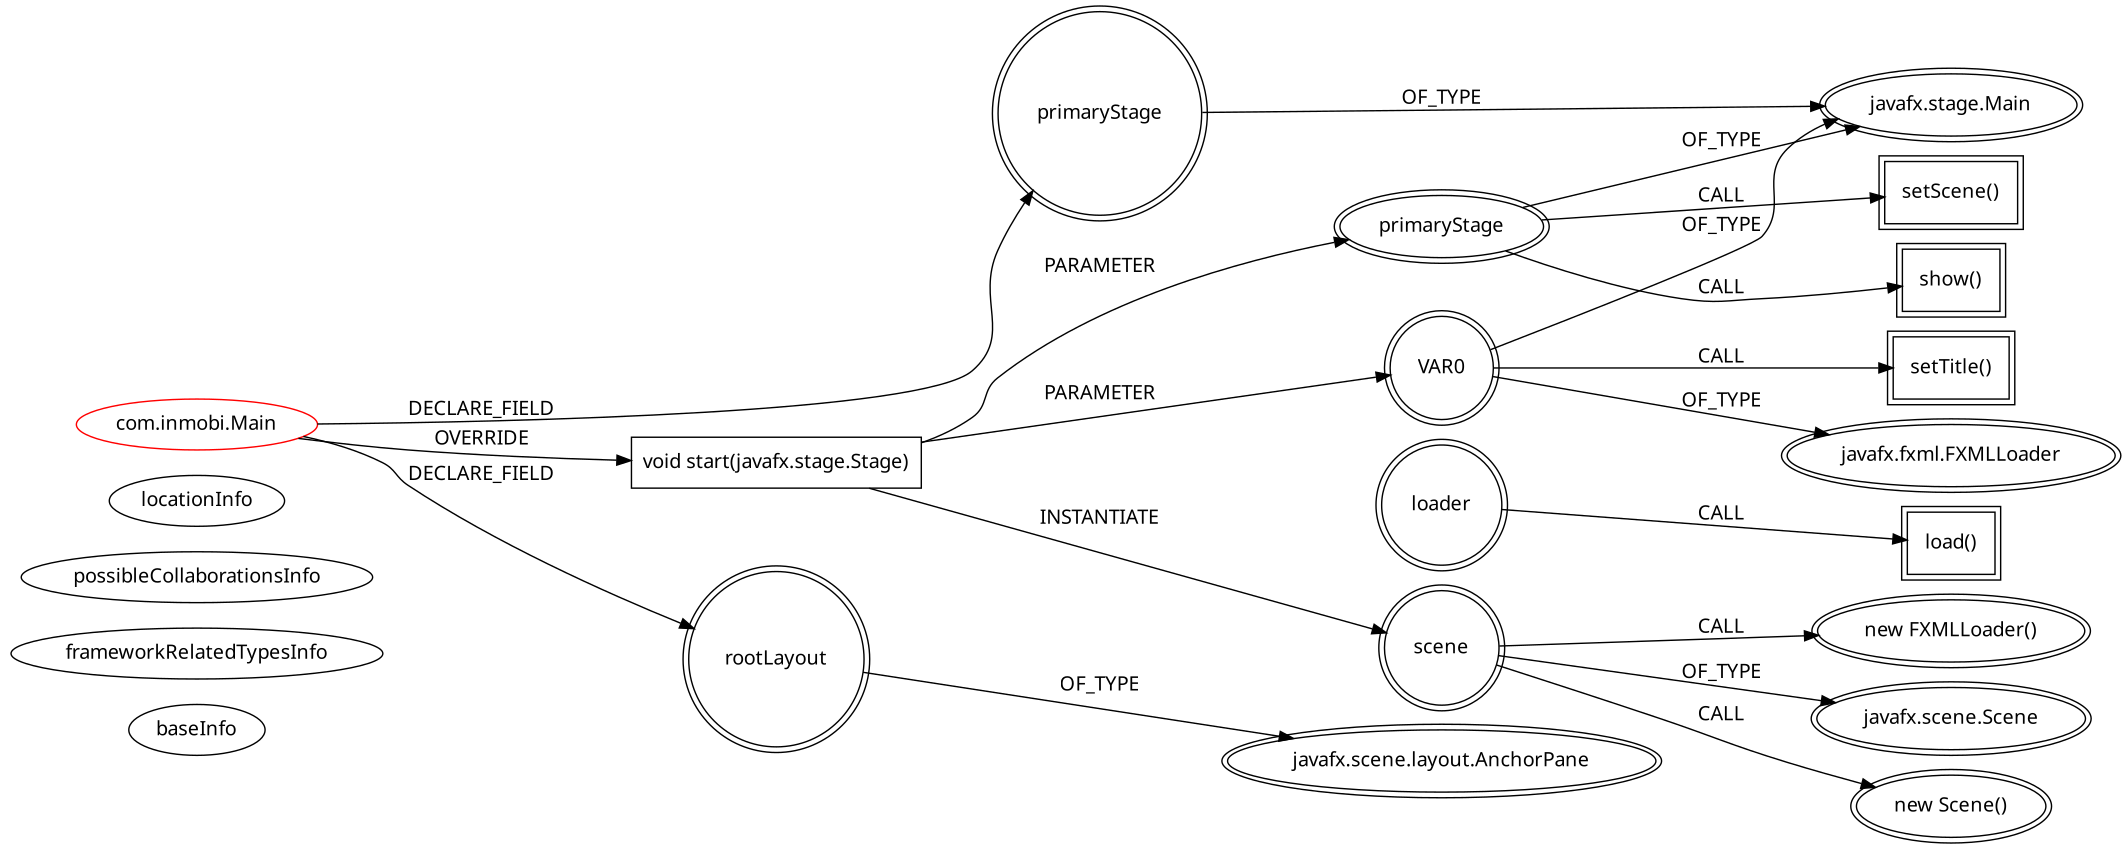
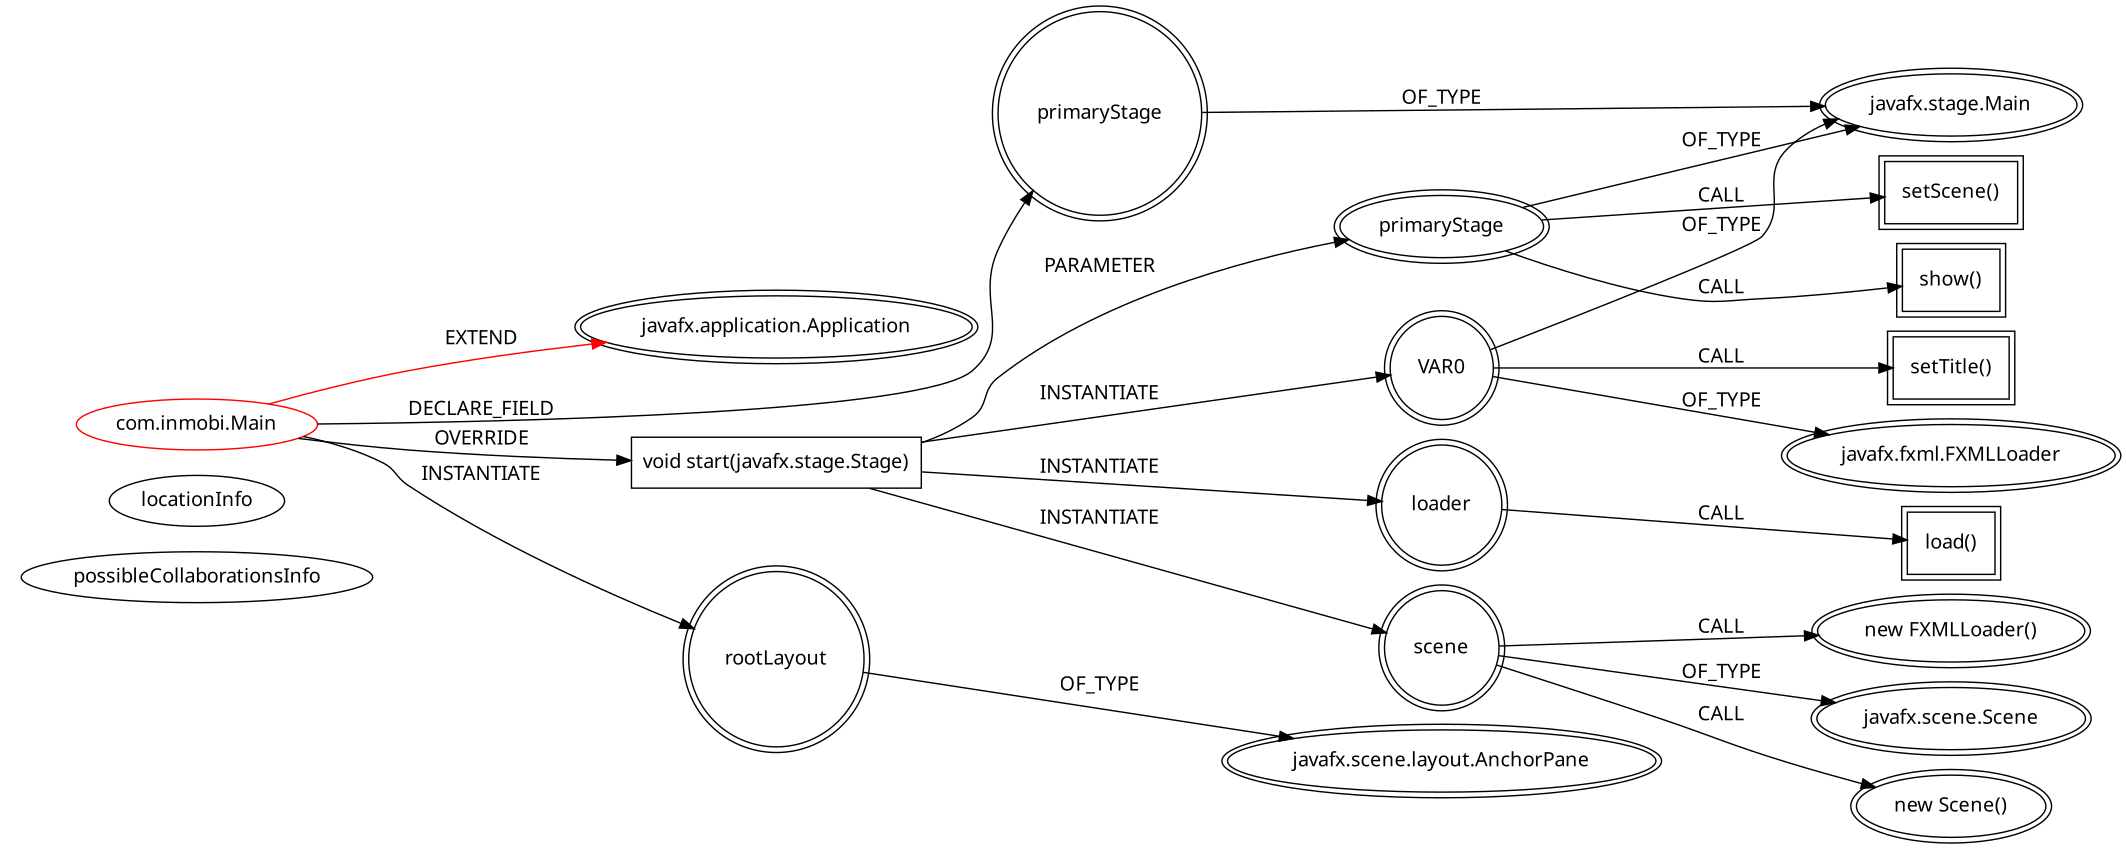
  digraph {
    fontname="Noto Sans"
    rankdir=LR
    node [fontname="Noto Sans" isFrameworkType=true vertexType=FRAMEWORK_CLASS_TYPE peripheries=2]
    edge [fontname="Noto Sans"]
-   baseInfo [category=extension_graph graphId=4317 isAnonymous=false possibleRelation=false isFrameworkType="" vertexType="" peripheries=""]
-   frameworkRelatedTypesInfo [0="javafx.application.Application" isFrameworkType="" vertexType="" peripheries=""]
    possibleCollaborationsInfo [isFrameworkType="" vertexType="" peripheries=""]
    locationInfo [contextSignature=Main filePath="/susheels-App-Recommender/App-Recommender-master/src/com/inmobi/Main.java" graphId=4317 projectName="susheels-App-Recommender" isFrameworkType="" vertexType="" peripheries=""]
    n5 [color=red isFrameworkType=false label="com.inmobi.Main" vertexType=ROOT_CLIENT_CLASS_DECLARATION peripheries=""]
+   n6 [label="javafx.application.Application"]
    n7 [label=primaryStage shape=circle vertexType=FIELD_DECLARATION]
    n8 [label=rootLayout shape=circle vertexType=FIELD_DECLARATION]
    n9 [isFrameworkType=false label="void start(javafx.stage.Stage)" shape=box vertexType=OVERRIDING_METHOD_DECLARATION peripheries=""]
    n10 [label="javafx.stage.Main"]
    n11 [label="javafx.scene.layout.AnchorPane"]
    n12 [label=primaryStage vertexType=PARAMETER_DECLARATION]
    n13 [label=VAR0 shape=circle vertexType=VARIABLE_EXPRESION]
    n14 [label=loader shape=circle vertexType=VARIABLE_EXPRESION]
    n15 [label=scene shape=circle vertexType=VARIABLE_EXPRESION]
    n16 [label="setScene()" shape=box vertexType=INSIDE_CALL]
    n17 [label="show()" shape=box vertexType=INSIDE_CALL]
    n18 [label="setTitle()" shape=box vertexType=INSIDE_CALL]
    n19 [label="javafx.fxml.FXMLLoader"]
    n20 [label="load()" shape=box vertexType=INSIDE_CALL]
    n21 [label="new FXMLLoader()" vertexType=CONSTRUCTOR_CALL]
    n22 [label="javafx.scene.Scene"]
    n23 [label="new Scene()" vertexType=CONSTRUCTOR_CALL]
+   n5 -> n6 [color=red label=EXTEND]
    n5 -> n7 [label=DECLARE_FIELD]
-   n5 -> n8 [label=DECLARE_FIELD]
+   n5 -> n8 [label=INSTANTIATE]
    n5 -> n9 [label=OVERRIDE]
    n7 -> n10 [label=OF_TYPE]
    n8 -> n11 [label=OF_TYPE]
    n9 -> n12 [label=PARAMETER]
-   n9 -> n13 [label=PARAMETER]
+   n9 -> n13 [label=INSTANTIATE]
+   n9 -> n14 [label=INSTANTIATE]
    n9 -> n15 [label=INSTANTIATE]
    n12 -> n10 [label=OF_TYPE]
    n12 -> n16 [label=CALL]
    n12 -> n17 [label=CALL]
    n13 -> n10 [label=OF_TYPE]
    n13 -> n18 [label=CALL]
    n13 -> n19 [label=OF_TYPE]
    n14 -> n20 [label=CALL]
    n15 -> n21 [label=CALL]
    n15 -> n22 [label=OF_TYPE]
    n15 -> n23 [label=CALL]
  }
